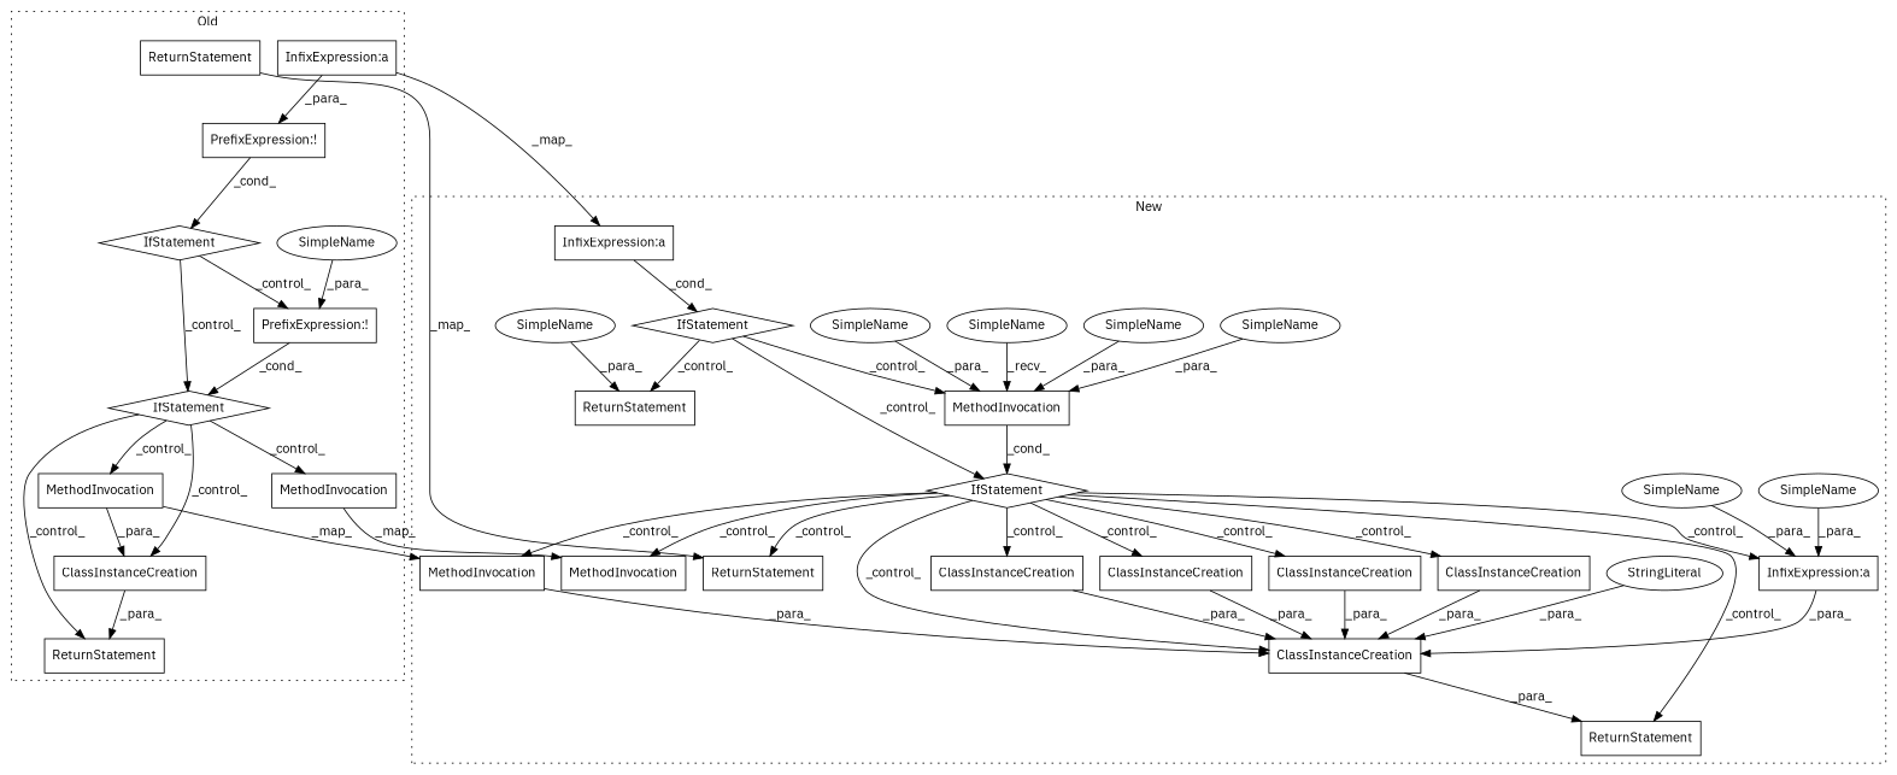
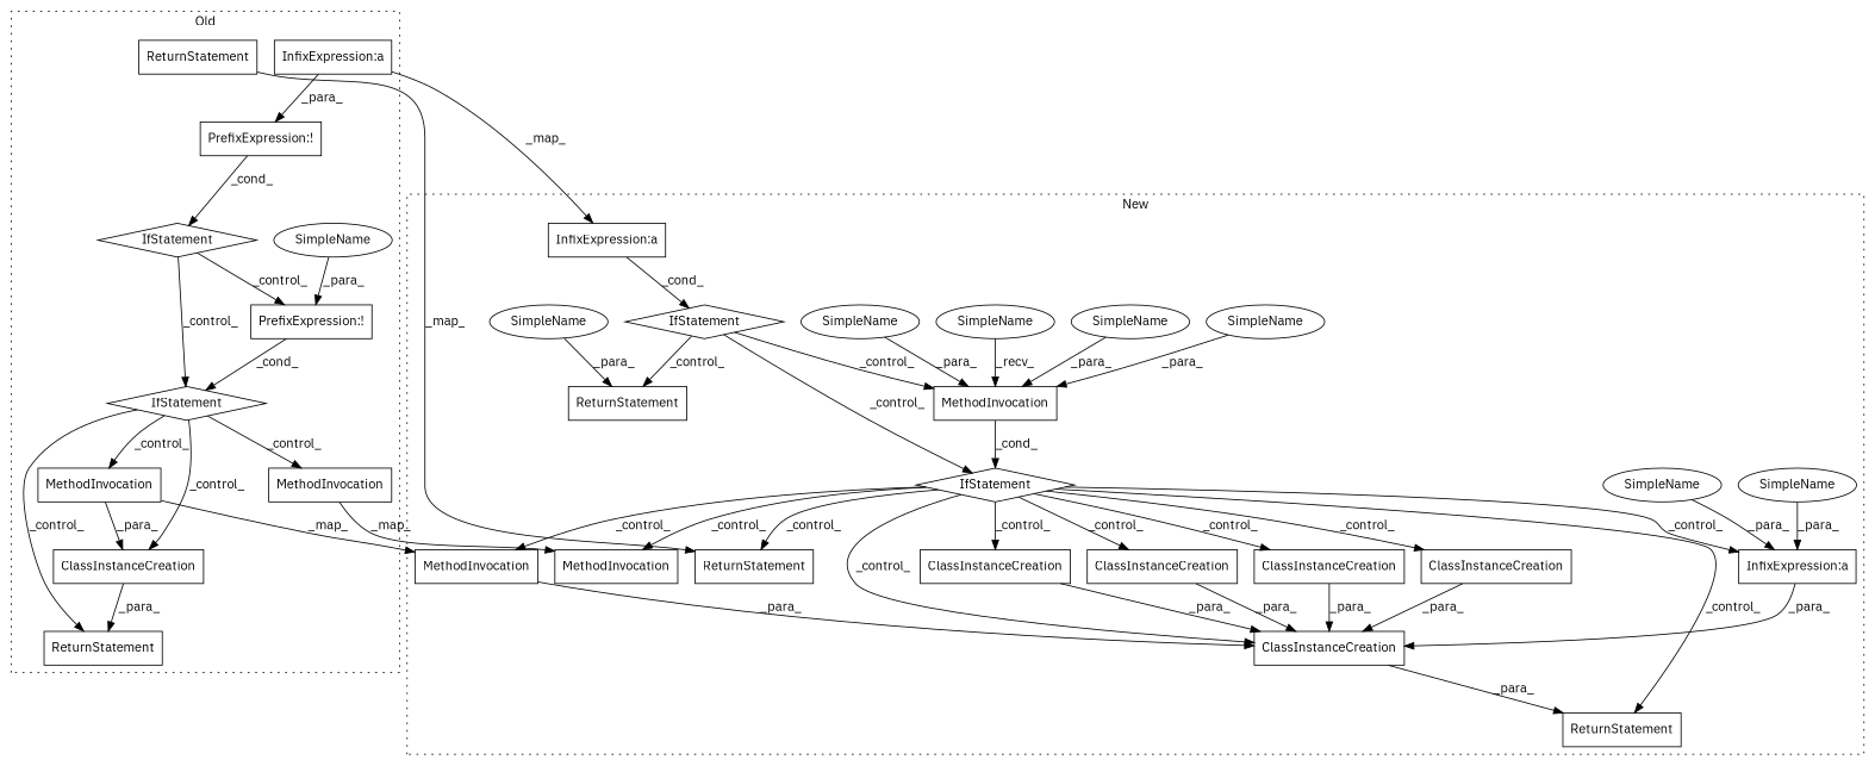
  digraph {
    fontname="IBM Plex Sans"
    node [a=42 l=7 s=-1 shape=box fontname="IBM Plex Sans"]
    edge [fontname="IBM Plex Sans"]
    n1 [a=14 l="23,1" label=ClassInstanceCreation s="812,927"]
    n2 [a=25 l="4,14" label=IfStatement s="272,359" shape=diamond]
    n3 [a=25 l="4,22" label=IfStatement s="550,615" shape=diamond]
    n4 [a=32 l="12,1" label=MethodInvocation s="721,771"]
    n5 [a=32 l="16,1" label=MethodInvocation s="867,890"]
    n6 [a=41 label=ReturnStatement s=996]
    n7 [a=41 label=ReturnStatement s=805]
    n8 [l=0 label=SimpleName shape=ellipse]
    n9 [a=38 l=-555 label="PrefixExpression:!" s=554]
    n10 [a=38 l=0 label="PrefixExpression:!" s=276]
    n11 [a=27 l=0 label="InfixExpression:a"]
    n12 [a=14 l=31 label=ClassInstanceCreation s=1026]
    n13 [a=14 l=43 label=ClassInstanceCreation s=965]
    n14 [a=14 l=31 label=ClassInstanceCreation s=1075]
    n15 [a=14 l="40,1" label=ClassInstanceCreation s="791,1199"]
    n16 [a=14 l=33 label=ClassInstanceCreation s=1124]
    n17 [a=25 l="4,2" label=IfStatement s="572,636" shape=diamond]
    n18 [a=25 l="4,2" label=IfStatement s="320,406" shape=diamond]
    n19 [a=32 l="12,1" label=MethodInvocation s="712,762"]
    n20 [a=32 l="16,1" label=MethodInvocation s="863,886"]
    n21 [a=32 l="15,1" label=MethodInvocation s="600,635"]
    n22 [a=41 label=ReturnStatement s=525]
    n23 [a=41 label=ReturnStatement s=784]
    n24 [a=41 label=ReturnStatement s=638]
    n25 [label=SimpleName s=532 shape=ellipse]
    n26 [l=23 label=SimpleName s=576 shape=ellipse]
    n27 [l=0 label=SimpleName shape=ellipse]
    n28 [l=1 label=SimpleName s=621 shape=ellipse]
    n29 [label=SimpleName s=628 shape=ellipse]
    n30 [l=0 label=SimpleName shape=ellipse]
    n31 [l=4 label=SimpleName s=615 shape=ellipse]
-   n32 [a=45 l=4 label=StringLiteral s=942 shape=ellipse]
    n33 [a=27 l=0 label="InfixExpression:a"]
    n34 [a=27 l=0 label="InfixExpression:a"]
    subgraph cluster_1 {
      label=Old
      style=dotted
      n1
      n2
      n3
      n4
      n5
      n6
      n7
      n8
      n9
      n10
      n11
    }
    subgraph cluster_2 {
      label=New
      style=dotted
      n12
      n13
      n14
      n15
      n16
      n17
      n18
      n19
      n20
      n21
      n22
      n23
      n24
      n25
      n26
      n27
      n28
      n29
      n30
      n31
-     n32
      n33
      n34
    }
    n1 -> n7 [label=_para_]
    n2 -> n3 [label=_control_]
    n2 -> n9 [label=_control_]
    n3 -> n1 [label=_control_]
    n3 -> n4 [label=_control_]
    n3 -> n5 [label=_control_]
    n3 -> n7 [label=_control_]
    n4 -> n19 [label=_map_]
    n5 -> n1 [label=_para_]
    n5 -> n20 [label=_map_]
    n6 -> n24 [label=_map_]
    n8 -> n9 [label=_para_]
    n9 -> n3 [label=_cond_]
    n10 -> n2 [label=_cond_]
    n11 -> n10 [label=_para_]
    n11 -> n34 [label=_map_]
    n12 -> n15 [label=_para_]
    n13 -> n15 [label=_para_]
    n14 -> n15 [label=_para_]
    n15 -> n23 [label=_para_]
    n16 -> n15 [label=_para_]
    n17 -> n12 [label=_control_]
    n17 -> n13 [label=_control_]
    n17 -> n14 [label=_control_]
    n17 -> n15 [label=_control_]
    n17 -> n16 [label=_control_]
    n17 -> n19 [label=_control_]
    n17 -> n20 [label=_control_]
    n17 -> n23 [label=_control_]
    n17 -> n24 [label=_control_]
    n17 -> n33 [label=_control_]
    n18 -> n17 [label=_control_]
    n18 -> n21 [label=_control_]
    n18 -> n22 [label=_control_]
    n20 -> n15 [label=_para_]
    n21 -> n17 [label=_cond_]
    n25 -> n22 [label=_para_]
    n26 -> n21 [label=_recv_]
    n27 -> n33 [label=_para_]
    n28 -> n21 [label=_para_]
    n29 -> n21 [label=_para_]
    n30 -> n33 [label=_para_]
    n31 -> n21 [label=_para_]
-   n32 -> n15 [label=_para_]
    n33 -> n15 [label=_para_]
    n34 -> n18 [label=_cond_]
  }
